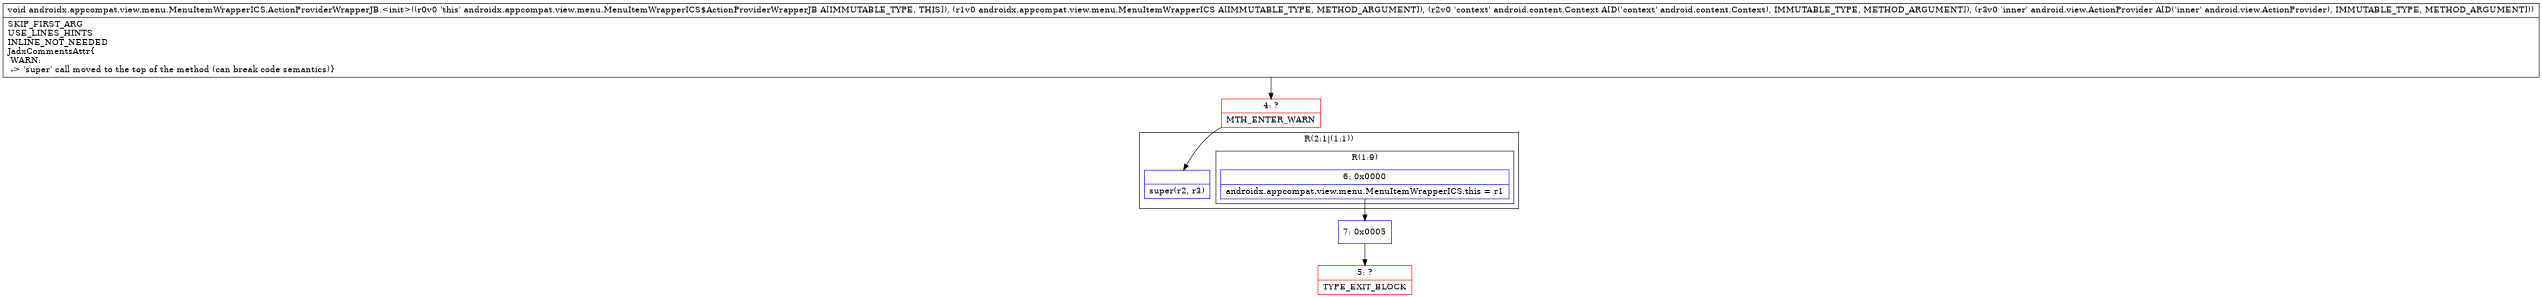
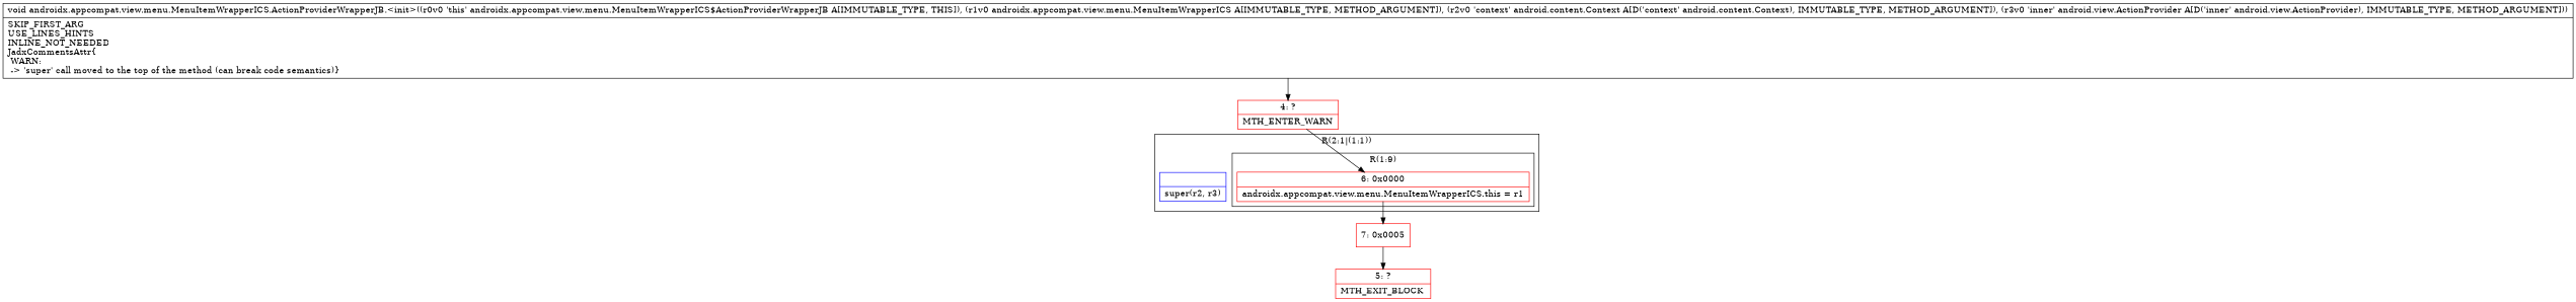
  digraph {
    node [color=red shape=record]
-   n1 [color=blue label="{6\:\ 0x0000|androidx.appcompat.view.menu.MenuItemWrapperICS.this = r1\l}"]
+   n1 [label="{6\:\ 0x0000|androidx.appcompat.view.menu.MenuItemWrapperICS.this = r1\l}"]
    n2 [color=blue label="{|super(r2, r3)\l}"]
-   n3 [color=blue label="{7\:\ 0x0005}"]
-   n4 [label="{5\:\ ?|TYPE_EXIT_BLOCK\l}"]
+   n3 [label="{7\:\ 0x0005}"]
+   n4 [label="{5\:\ ?|MTH_EXIT_BLOCK\l}"]
    n5 [label="{4\:\ ?|MTH_ENTER_WARN\l}"]
    n6 [label="{void androidx.appcompat.view.menu.MenuItemWrapperICS.ActionProviderWrapperJB.\<init\>((r0v0 'this' androidx.appcompat.view.menu.MenuItemWrapperICS$ActionProviderWrapperJB A[IMMUTABLE_TYPE, THIS]), (r1v0 androidx.appcompat.view.menu.MenuItemWrapperICS A[IMMUTABLE_TYPE, METHOD_ARGUMENT]), (r2v0 'context' android.content.Context A[D('context' android.content.Context), IMMUTABLE_TYPE, METHOD_ARGUMENT]), (r3v0 'inner' android.view.ActionProvider A[D('inner' android.view.ActionProvider), IMMUTABLE_TYPE, METHOD_ARGUMENT]))  | SKIP_FIRST_ARG\lUSE_LINES_HINTS\lINLINE_NOT_NEEDED\lJadxCommentsAttr\{\l WARN: \l \-\> 'super' call moved to the top of the method (can break code semantics)\}\l}" color=""]
    subgraph cluster_1 {
      label="R(2:1|(1:1))"
      n2
      subgraph cluster_2 {
        label="R(1:9)"
        n1
      }
    }
    n1 -> n3
    n3 -> n4
-   n5 -> n2
+   n5 -> n1
    n6 -> n5
  }
